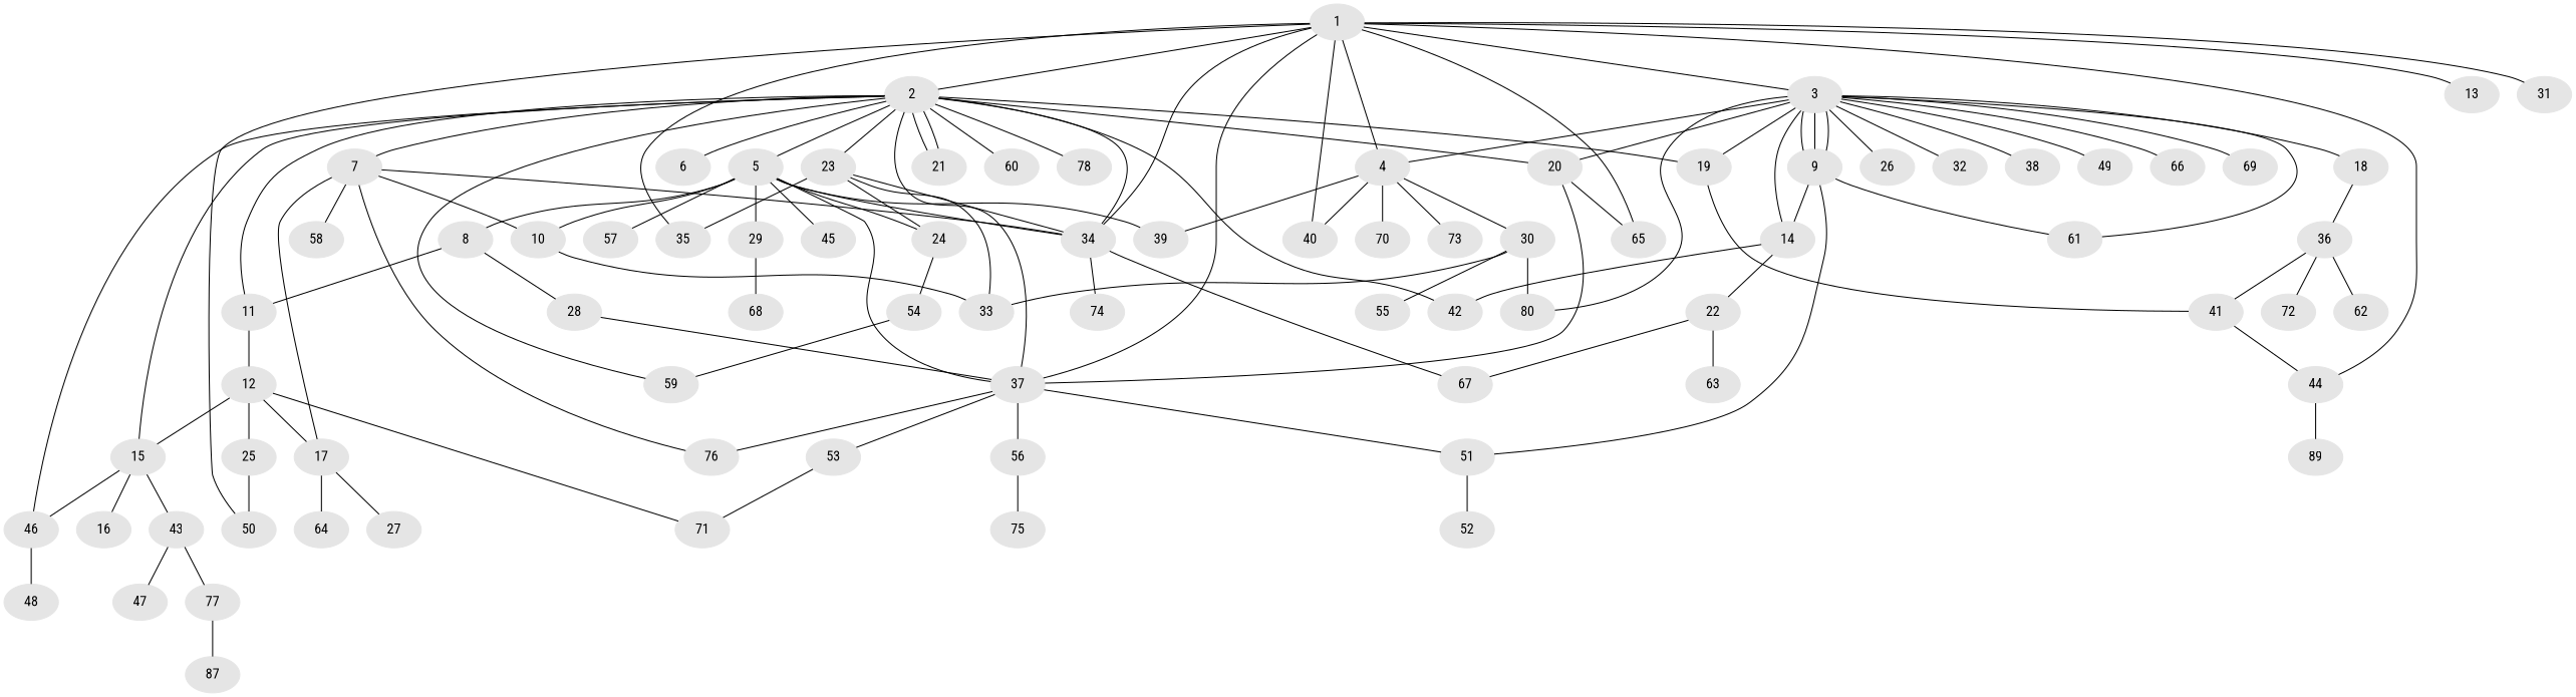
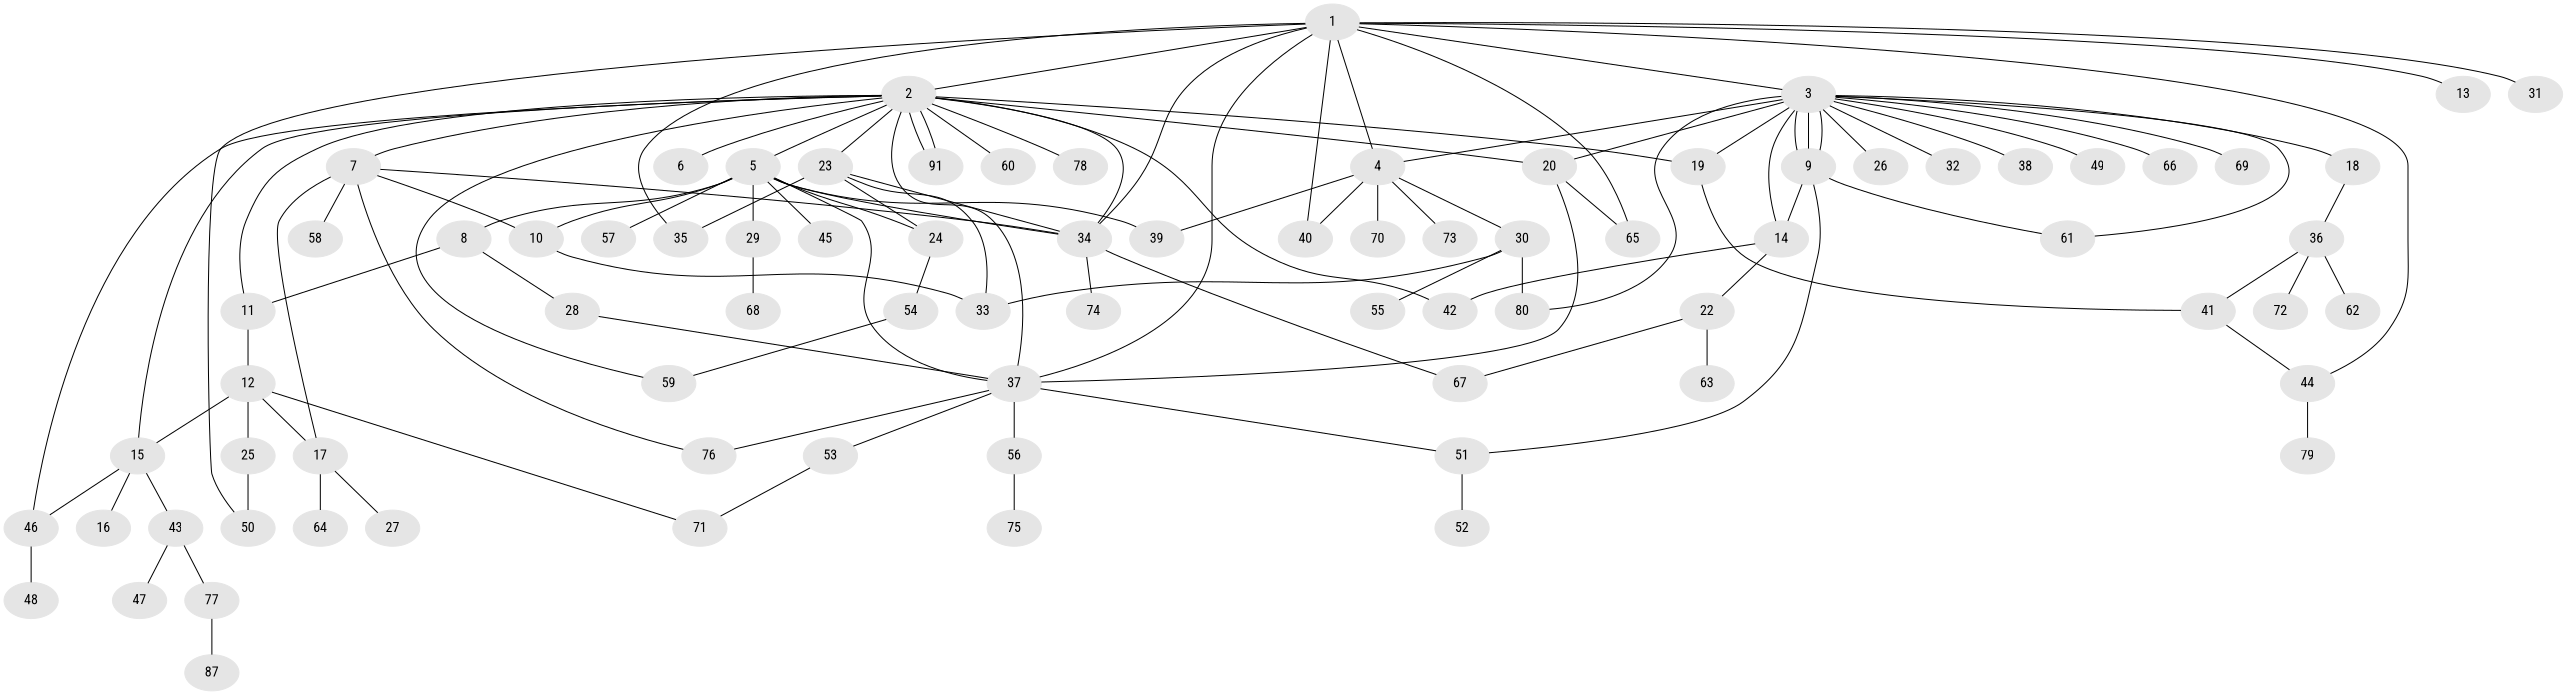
  graph {
    fontname="Roboto Condensed"
    node [color=gray90 fontname="Roboto Condensed" style=filled]
    edge [fontname="Roboto Condensed"]
    1
    2
    3
    4
    13
    31
    34
    35
    37
    40
    44
    50
    65
    5
    6
    7
    11
    15
    19
    20
-   21
+   21 [label=91]
    23
    42
    46
    59
    60
    78
    9
    14
    18
    26
    32
    38
    49
    61
    66
    69
    80
    30
    39
    70
    73
    67
    74
    76
    51
    53
    56
-   79 [label=89]
+   79
    8
    10
    24
    29
    45
    57
    17
    58
    12
    16
    43
    41
    33
    48
    22
    36
    55
    28
    54
    68
    27
    64
    52
    25
    71
    63
    47
    77
    62
    72
    75
    n81 [label=87]
    1 -- 2
    1 -- 3
    1 -- 4
    1 -- 13
    1 -- 31
    1 -- 34
    1 -- 35
    1 -- 37
    1 -- 40
    1 -- 44
    1 -- 50
    1 -- 65
    2 -- 34
    2 -- 37
    2 -- 5
    2 -- 6
    2 -- 7
    2 -- 11
    2 -- 15
    2 -- 19
    2 -- 20
    2 -- 21
    2 -- 21
    2 -- 23
    2 -- 42
    2 -- 46
    2 -- 59
    2 -- 60
    2 -- 78
    3 -- 4
    3 -- 19
    3 -- 20
    3 -- 9
    3 -- 9
    3 -- 9
    3 -- 14
    3 -- 18
    3 -- 26
    3 -- 32
    3 -- 38
    3 -- 49
    3 -- 61
    3 -- 66
    3 -- 69
    3 -- 80
    4 -- 40
    4 -- 30
    4 -- 39
    4 -- 70
    4 -- 73
    34 -- 67
    34 -- 74
    37 -- 76
    37 -- 51
    37 -- 53
    37 -- 56
    44 -- 79
    5 -- 34
    5 -- 37
    5 -- 39
    5 -- 8
    5 -- 10
    5 -- 24
    5 -- 29
    5 -- 45
    5 -- 57
    7 -- 34
    7 -- 76
    7 -- 10
    7 -- 17
    7 -- 58
    11 -- 12
    15 -- 46
    15 -- 16
    15 -- 43
    19 -- 41
    20 -- 37
    20 -- 65
    23 -- 34
    23 -- 35
    23 -- 24
    23 -- 33
    46 -- 48
    9 -- 14
    9 -- 61
    9 -- 51
    14 -- 42
    14 -- 22
    18 -- 36
    30 -- 80
    30 -- 33
    30 -- 55
    51 -- 52
    53 -- 71
    56 -- 75
    8 -- 11
    8 -- 28
    10 -- 33
    24 -- 54
    29 -- 68
    17 -- 27
    17 -- 64
    12 -- 15
    12 -- 17
    12 -- 25
    12 -- 71
    43 -- 47
    43 -- 77
    41 -- 44
    22 -- 67
    22 -- 63
    36 -- 41
    36 -- 62
    36 -- 72
    28 -- 37
    54 -- 59
    25 -- 50
    77 -- n81
  }
